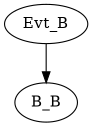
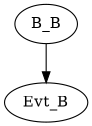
  digraph {
    node [cpu=0 qlo=1]
    Evt_B [bpid=8 evtno=205 fid=0 gid=5 par="0x123" sid=2 toffs=0 type=tmsg]
    B_B [tperiod=1000000000 type=block]
    subgraph sub_1 {
      Evt_B
      B_B
    }
-   Evt_B -> B_B [type=defdst]
+   B_B -> Evt_B [type=defdst]
  }
